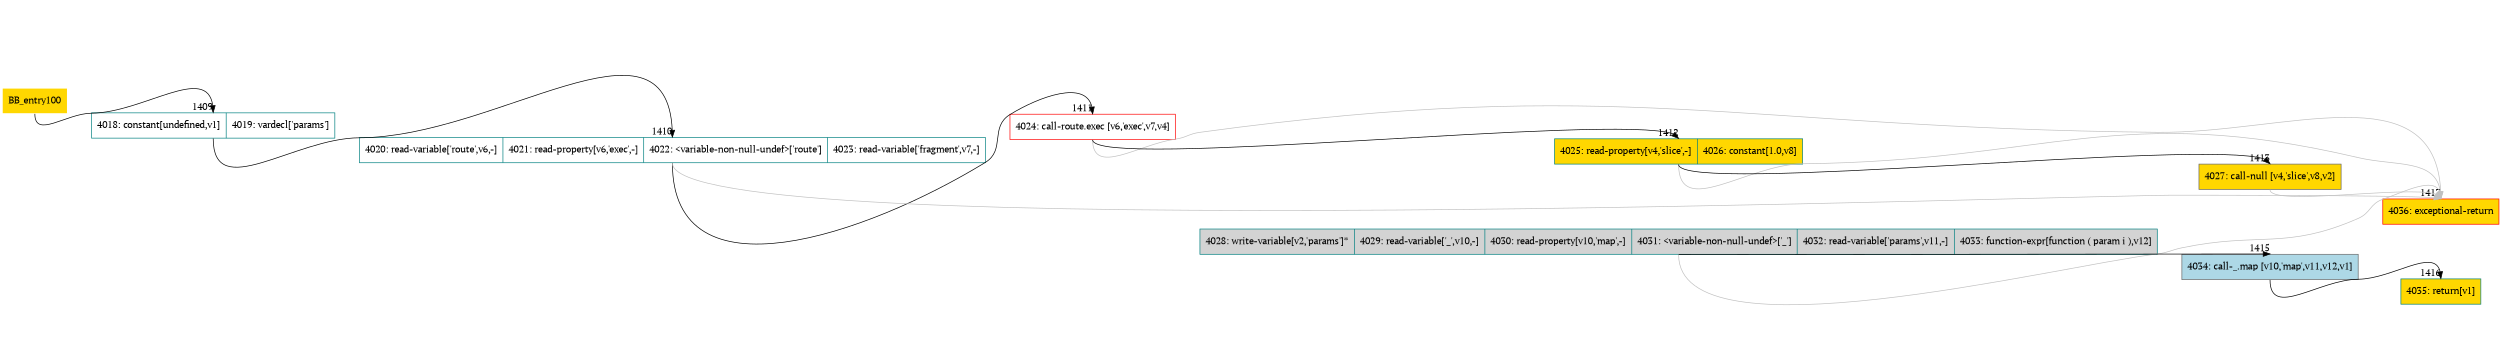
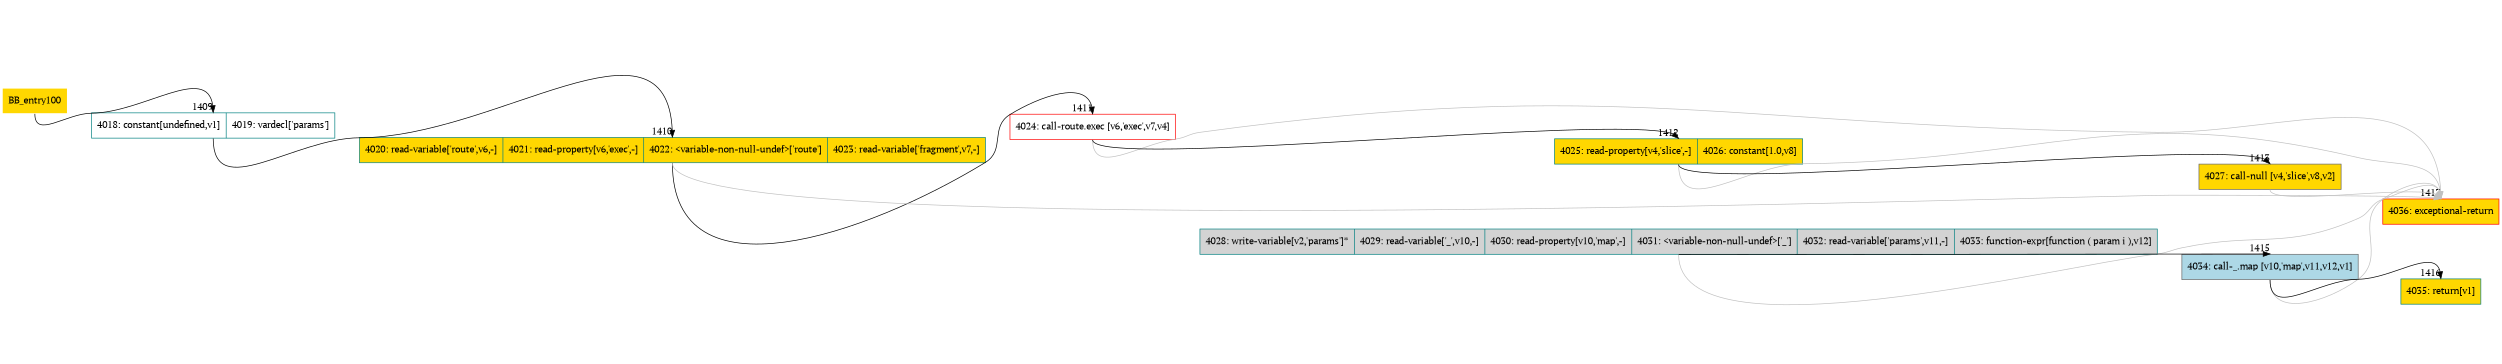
  digraph {
    fontname="PT Serif"
    rankdir=LR
    node [color=teal fillcolor=gold fontname="PT Serif" shape=record style=filled]
    edge [fontname="PT Serif" headport=n tailport=s]
    n1 [color=deeppink label=BB_entry100 shape=none]
    n2 [fillcolor=white label="{4018: constant[undefined,v1]|4019: vardecl['params']}"]
-   n3 [fillcolor=white label="{4020: read-variable['route',v6,-]|4021: read-property[v6,'exec',-]|4022: \<variable-non-null-undef\>['route']|4023: read-variable['fragment',v7,-]}"]
+   n3 [label="{4020: read-variable['route',v6,-]|4021: read-property[v6,'exec',-]|4022: \<variable-non-null-undef\>['route']|4023: read-variable['fragment',v7,-]}"]
    n4 [color=red fillcolor=white label="{4024: call-route.exec [v6,'exec',v7,v4]}"]
    n5 [color=red label="{4036: exceptional-return}"]
    n6 [label="{4025: read-property[v4,'slice',-]|4026: constant[1.0,v8]}"]
    n7 [color=gray40 label="{4027: call-null [v4,'slice',v8,v2]}"]
    n8 [fillcolor=lightgrey label="{4028: write-variable[v2,'params']*|4029: read-variable['_',v10,-]|4030: read-property[v10,'map',-]|4031: \<variable-non-null-undef\>['_']|4032: read-variable['params',v11,-]|4033: function-expr[function ( param i ),v12]}"]
    n9 [color=gray40 fillcolor=lightblue label="{4034: call-_.map [v10,'map',v11,v12,v1]}"]
    n10 [label="{4035: return[v1]}"]
    n1 -> n2 [headlabel="    1409"]
    n2 -> n3 [headlabel="      1410"]
    n3 -> n4 [headlabel="      1411"]
    n3 -> n5 [color=gray headlabel="      1417"]
    n4 -> n5 [color=gray]
    n4 -> n6 [headlabel="      1412"]
    n6 -> n5 [color=gray]
    n6 -> n7 [headlabel="      1413"]
    n7 -> n5 [color=gray]
    n8 -> n5 [color=gray]
    n8 -> n9 [headlabel="      1415"]
+   n9 -> n5 [color=gray]
    n9 -> n10 [headlabel="      1416"]
  }
